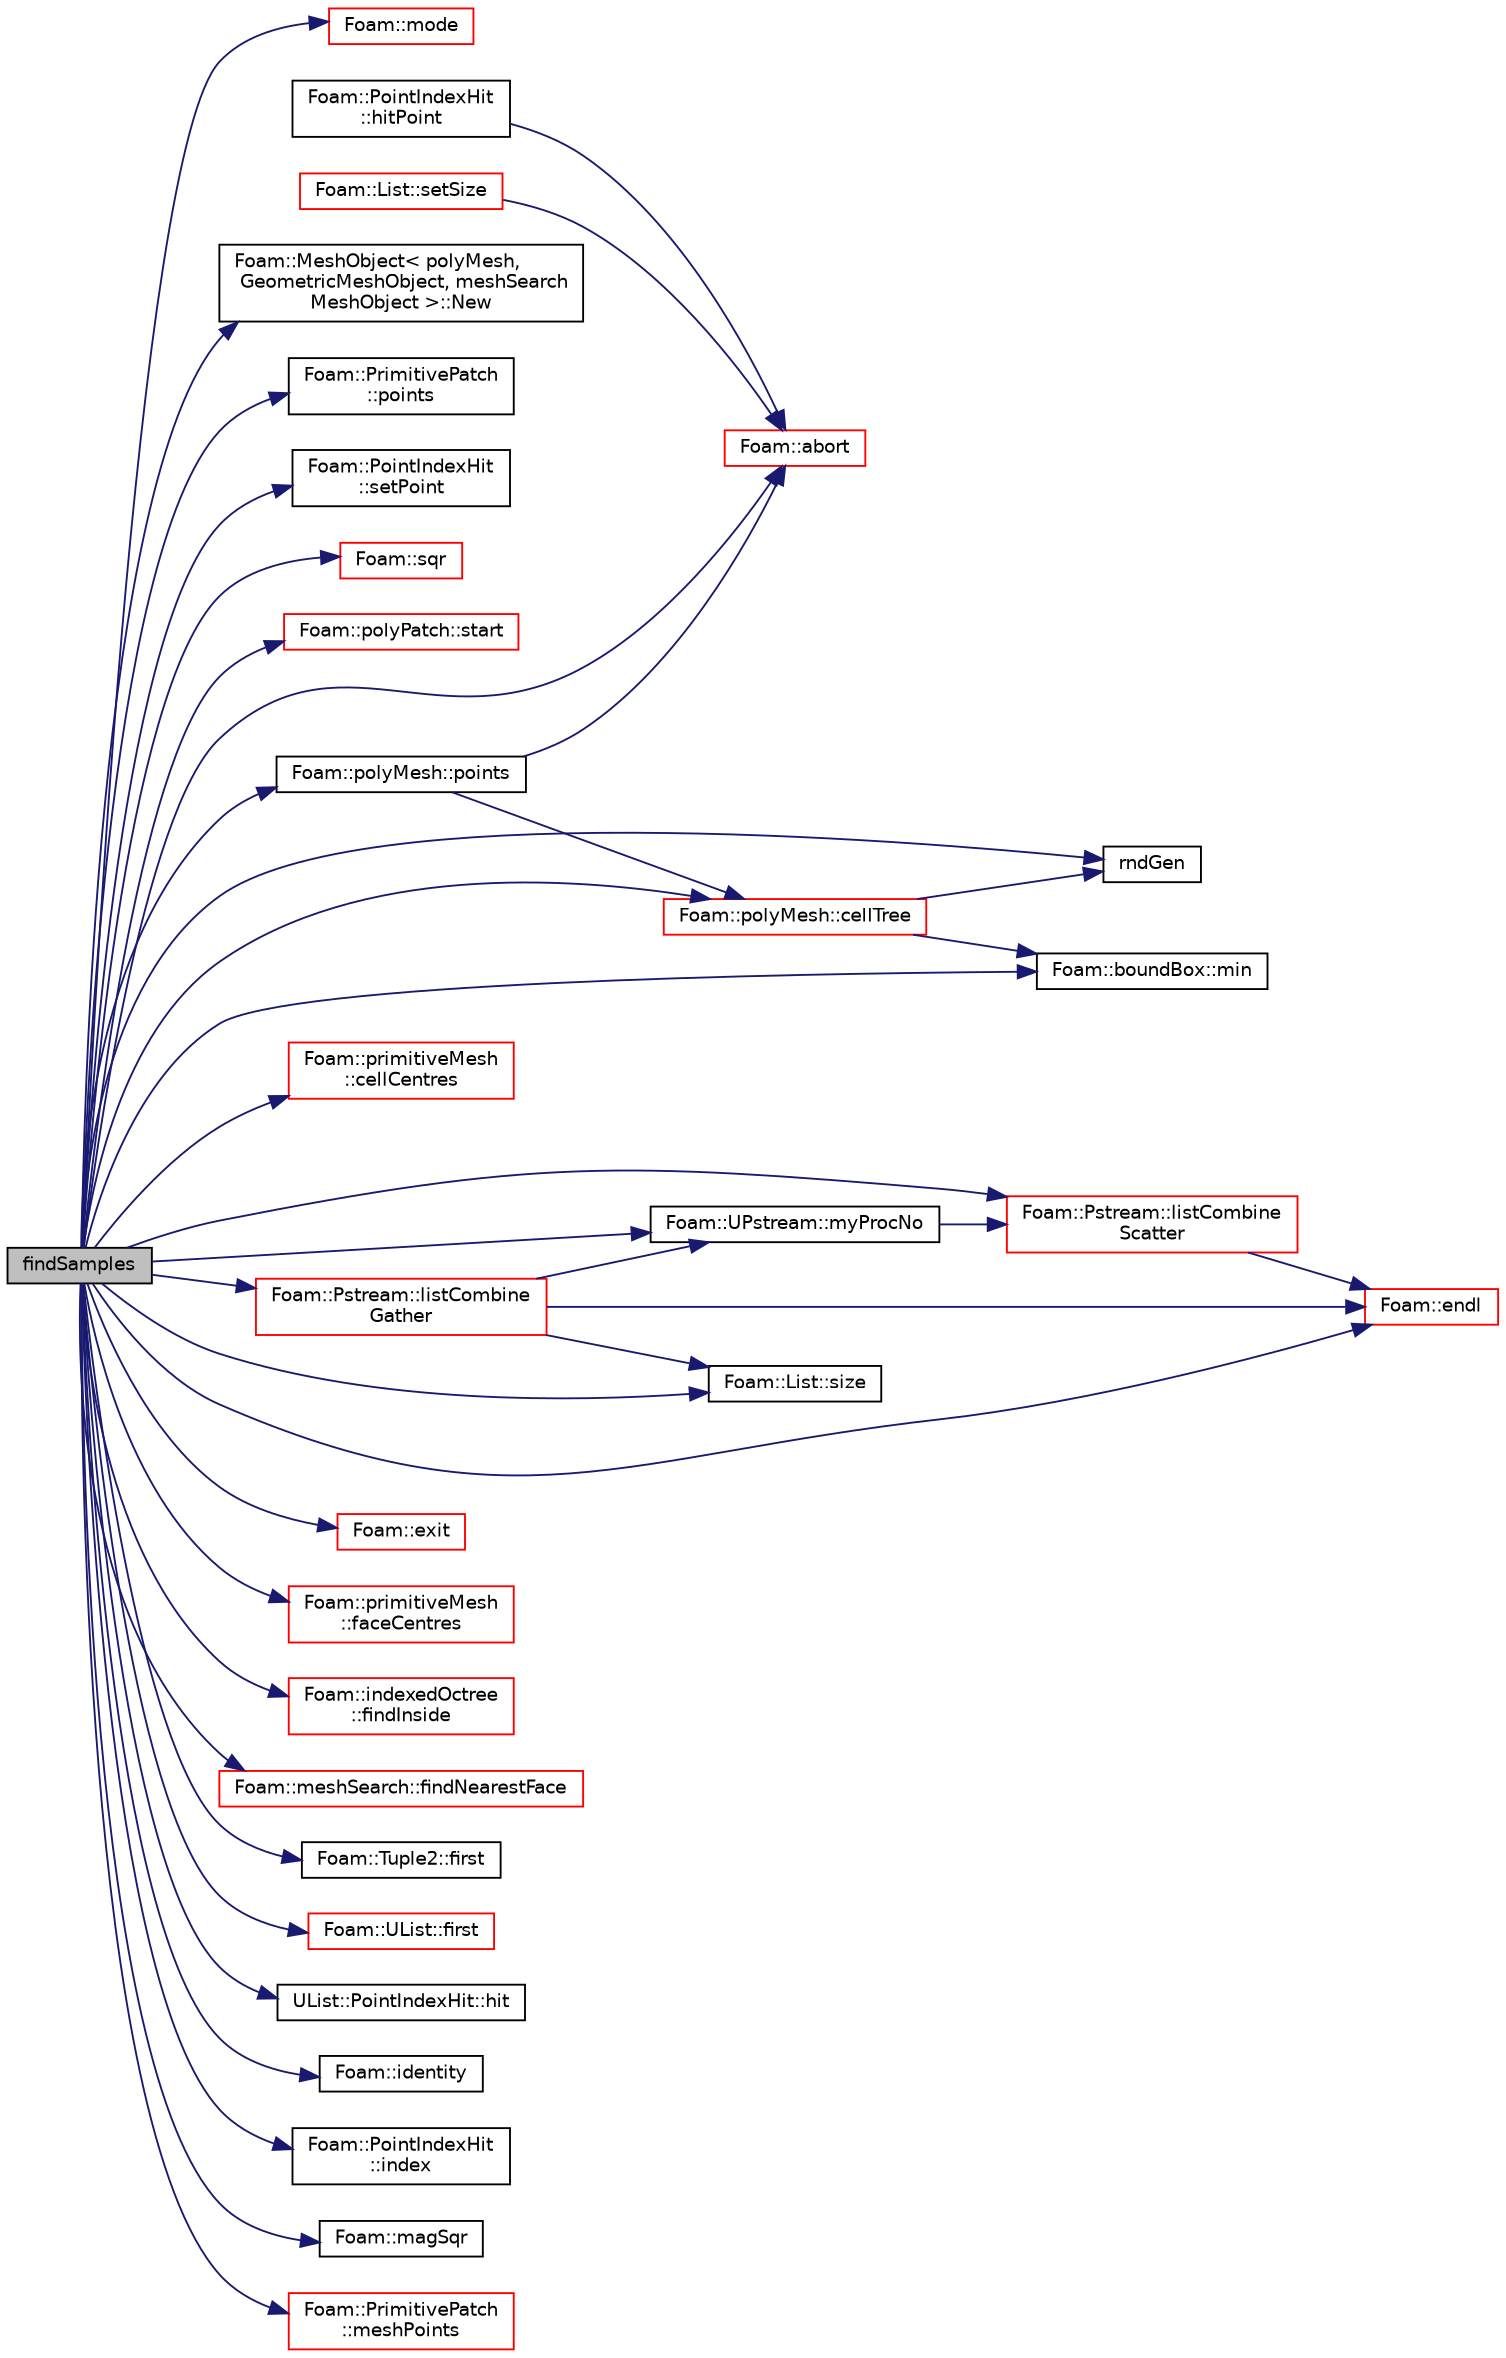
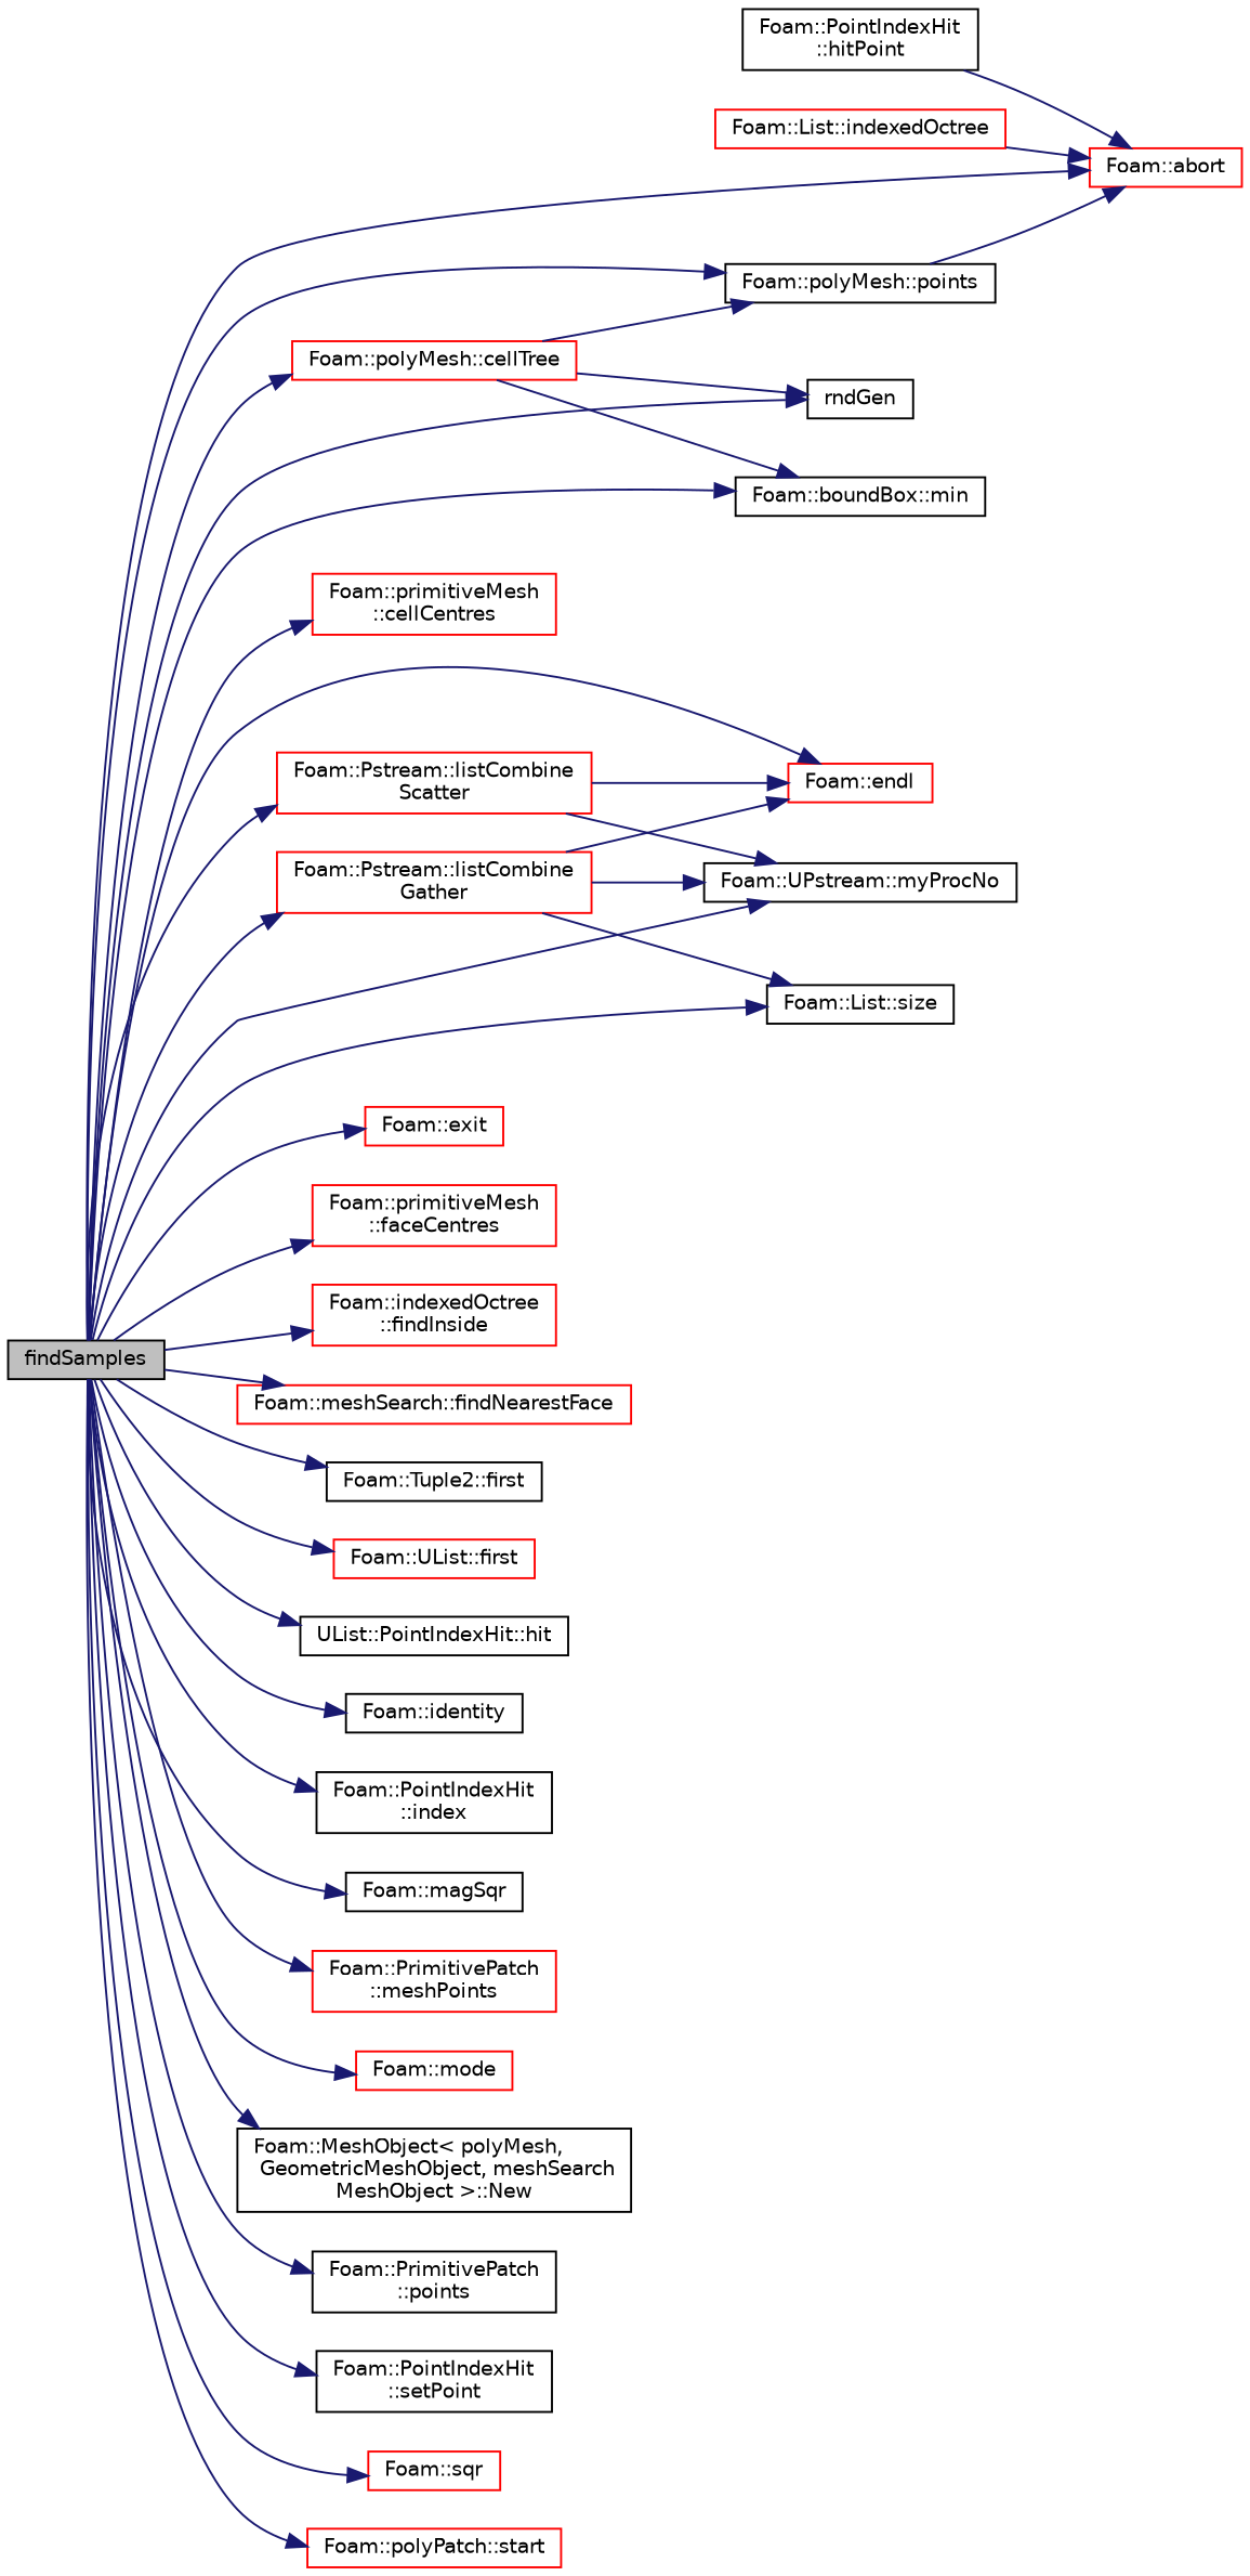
  digraph {
    rankdir=LR
    node [color=red fontname=Helvetica fontsize=10 shape=record]
    edge [color=midnightblue fontname=Helvetica fontsize=10 labelfontname=Helvetica labelfontsize=10 style=solid]
    n1 [color=black fillcolor=grey75 fontcolor=black height=0.2 label=findSamples style=filled width=0.4]
    n2 [height=0.2 label="Foam::abort" width=0.4]
    n3 [height=0.2 label="Foam::primitiveMesh\l::cellCentres" width=0.4]
    n4 [height=0.2 label="Foam::polyMesh::cellTree" width=0.4]
    n5 [color=black height=0.2 label="Foam::polyMesh::points" width=0.4]
    n6 [color=black height=0.2 label=rndGen width=0.4]
    n7 [color=black height=0.2 label="Foam::boundBox::min" width=0.4]
    n8 [height=0.2 label="Foam::endl" width=0.4]
    n9 [height=0.2 label="Foam::exit" width=0.4]
    n10 [height=0.2 label="Foam::primitiveMesh\l::faceCentres" width=0.4]
    n11 [height=0.2 label="Foam::indexedOctree\l::findInside" width=0.4]
    n12 [height=0.2 label="Foam::meshSearch::findNearestFace" width=0.4]
    n13 [color=black height=0.2 label="Foam::Tuple2::first" width=0.4]
    n14 [height=0.2 label="Foam::UList::first" width=0.4]
    n15 [color=black height=0.2 label="UList::PointIndexHit::hit" width=0.4]
    n16 [color=black height=0.2 label="Foam::identity" width=0.4]
    n17 [color=black height=0.2 label="Foam::PointIndexHit\l::index" width=0.4]
    n18 [height=0.2 label="Foam::Pstream::listCombine\lGather" width=0.4]
    n19 [color=black height=0.2 label="Foam::UPstream::myProcNo" width=0.4]
    n20 [color=black height=0.2 label="Foam::List::size" width=0.4]
    n21 [height=0.2 label="Foam::Pstream::listCombine\lScatter" width=0.4]
    n22 [color=black height=0.2 label="Foam::magSqr" width=0.4]
    n23 [height=0.2 label="Foam::PrimitivePatch\l::meshPoints" width=0.4]
    n24 [height=0.2 label="Foam::mode" width=0.4]
    n25 [color=black height=0.2 label="Foam::MeshObject\< polyMesh,\l GeometricMeshObject, meshSearch\lMeshObject \>::New" width=0.4]
    n26 [color=black height=0.2 label="Foam::PrimitivePatch\l::points" width=0.4]
    n27 [color=black height=0.2 label="Foam::PointIndexHit\l::setPoint" width=0.4]
    n28 [height=0.2 label="Foam::sqr" width=0.4]
    n29 [height=0.2 label="Foam::polyPatch::start" width=0.4]
    n30 [color=black height=0.2 label="Foam::PointIndexHit\l::hitPoint" width=0.4]
-   n31 [height=0.2 label="Foam::List::setSize" width=0.4]
+   n31 [height=0.2 label="Foam::List::indexedOctree" width=0.4]
    n1 -> n2
    n1 -> n3
    n1 -> n4
    n1 -> n5
    n1 -> n6
    n1 -> n7
    n1 -> n8
    n1 -> n9
    n1 -> n10
    n1 -> n11
    n1 -> n12
    n1 -> n13
    n1 -> n14
    n1 -> n15
    n1 -> n16
    n1 -> n17
    n1 -> n18
    n1 -> n19
    n1 -> n20
    n1 -> n21
    n1 -> n22
    n1 -> n23
    n1 -> n24
    n1 -> n25
    n1 -> n26
    n1 -> n27
    n1 -> n28
    n1 -> n29
-   n5 -> n4
+   n4 -> n5
    n4 -> n6
    n4 -> n7
    n5 -> n2
    n18 -> n8
    n18 -> n19
    n18 -> n20
    n21 -> n8
-   n19 -> n21
+   n21 -> n19
    n30 -> n2
    n31 -> n2
  }
